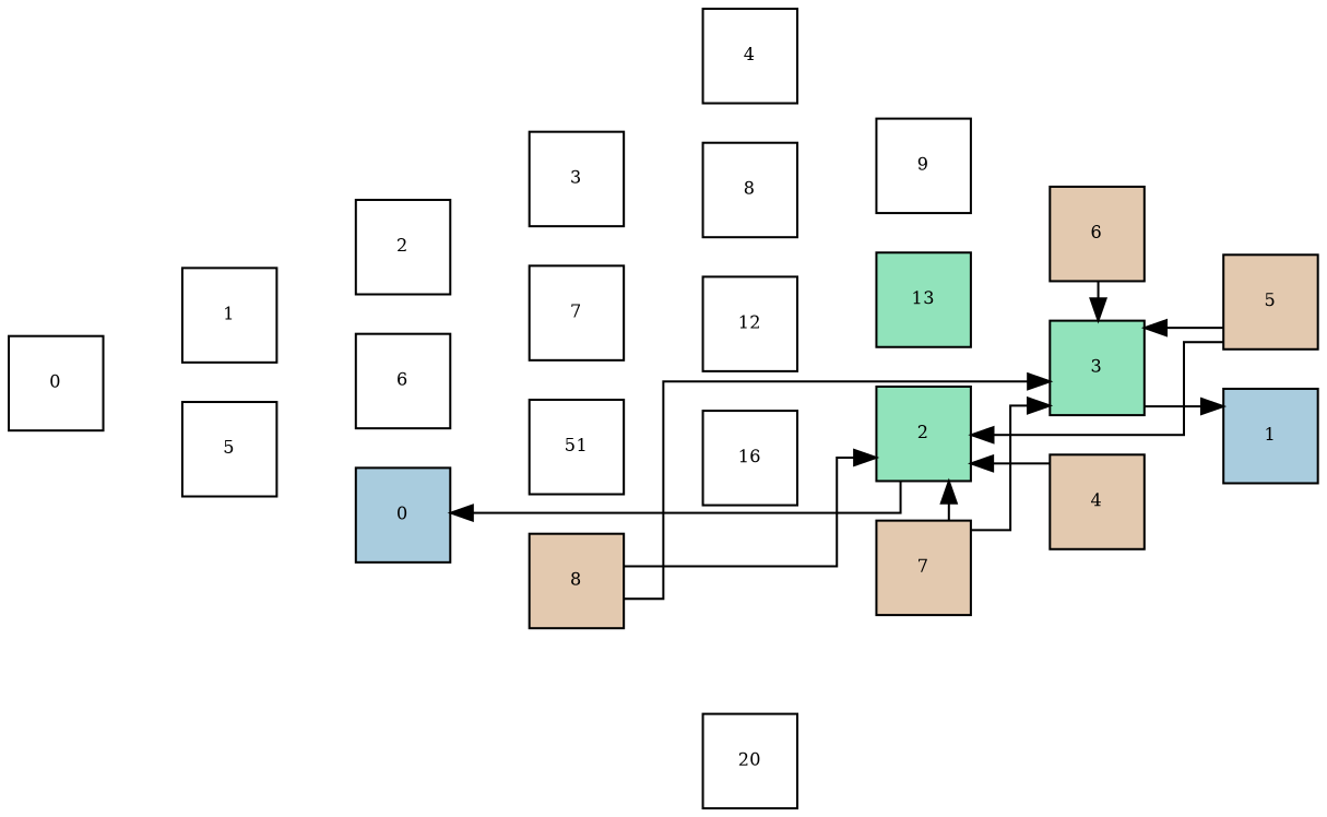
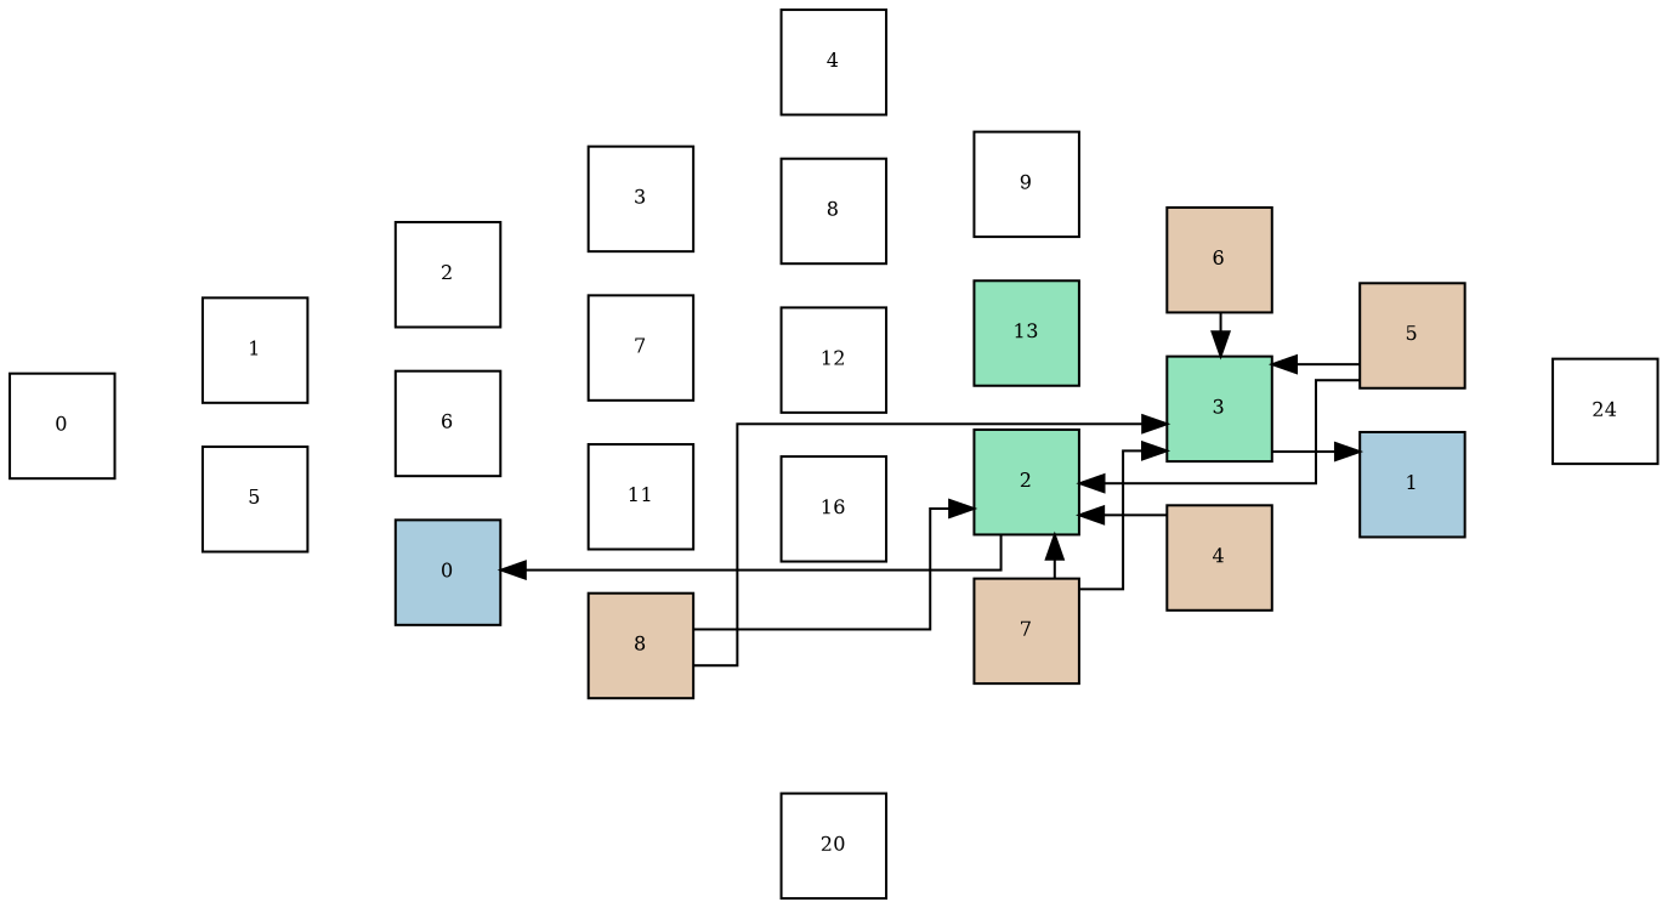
  digraph {
    rank=same
    rankdir=LR
    splines=ortho
    node [fillcolor="#ffffff" fixedsize=true fontsize=8 shape=square style=filled]
    edge [constraint=true style=invis]
    n1 [label=0 width=0.6]
    n2 [label=1 width=0.6]
    n3 [label=5 width=0.6]
    n4 [label=2 width=0.6]
    n5 [label=6 width=0.6]
    n6 [fillcolor="#a9ccde" label=0 width=0.6]
    n7 [label=3 width=0.6]
    n8 [label=7 width=0.6]
-   n9 [label=51 width=0.6]
+   n9 [label=11 width=0.6]
    n10 [label=4 width=0.6]
    n11 [label=8 width=0.6]
    n12 [label=12 width=0.6]
    n13 [label=9 width=0.6]
    n14 [fillcolor="#91e3bb" label=13 width=0.6]
    n15 [fillcolor="#e3c9af" label=6 width=0.6]
    n16 [fillcolor="#e3c9af" label=8 width=0.6]
    n17 [label=16 width=0.6]
    n18 [fillcolor="#91e3bb" label=2 width=0.6]
    n19 [fillcolor="#91e3bb" label=3 width=0.6]
    n20 [fillcolor="#e3c9af" label=5 width=0.6]
    n21 [label=20 width=0.6]
    n22 [fillcolor="#e3c9af" label=7 width=0.6]
    n23 [fillcolor="#e3c9af" label=4 width=0.6]
    n24 [fillcolor="#a9ccde" label=1 width=0.6]
+   n25 [label=24 width=0.6]
    n1 -> n2
    n1 -> n3
    n2 -> n4
    n2 -> n5
    n3 -> n5
    n3 -> n6
    n4 -> n7
    n4 -> n8
    n5 -> n8
    n5 -> n9
    n6 -> n9
    n6 -> n16
    n7 -> n10
    n7 -> n11
    n8 -> n11
    n8 -> n12
    n9 -> n12
    n9 -> n17
    n10 -> n13
    n11 -> n13
    n11 -> n14
    n12 -> n14
    n12 -> n18
    n13 -> n15
    n14 -> n15
    n14 -> n19
    n15 -> n19 [constraint=false style=vis]
    n15 -> n20
    n16 -> n17
    n16 -> n18 [constraint=false style=vis]
    n16 -> n19 [constraint=false style=vis]
    n16 -> n21
    n17 -> n18
    n17 -> n22
    n18 -> n6 [constraint=false style=vis]
    n18 -> n19
    n18 -> n23
    n19 -> n20
    n19 -> n24 [constraint=false style=vis]
    n19 -> n24
    n20 -> n18 [constraint=false style=vis]
    n20 -> n19 [constraint=false style=vis]
+   n20 -> n25
    n21 -> n22
    n22 -> n18 [constraint=false style=vis]
    n22 -> n19 [constraint=false style=vis]
    n22 -> n23
    n23 -> n18 [constraint=false style=vis]
    n23 -> n24
+   n24 -> n25
  }
